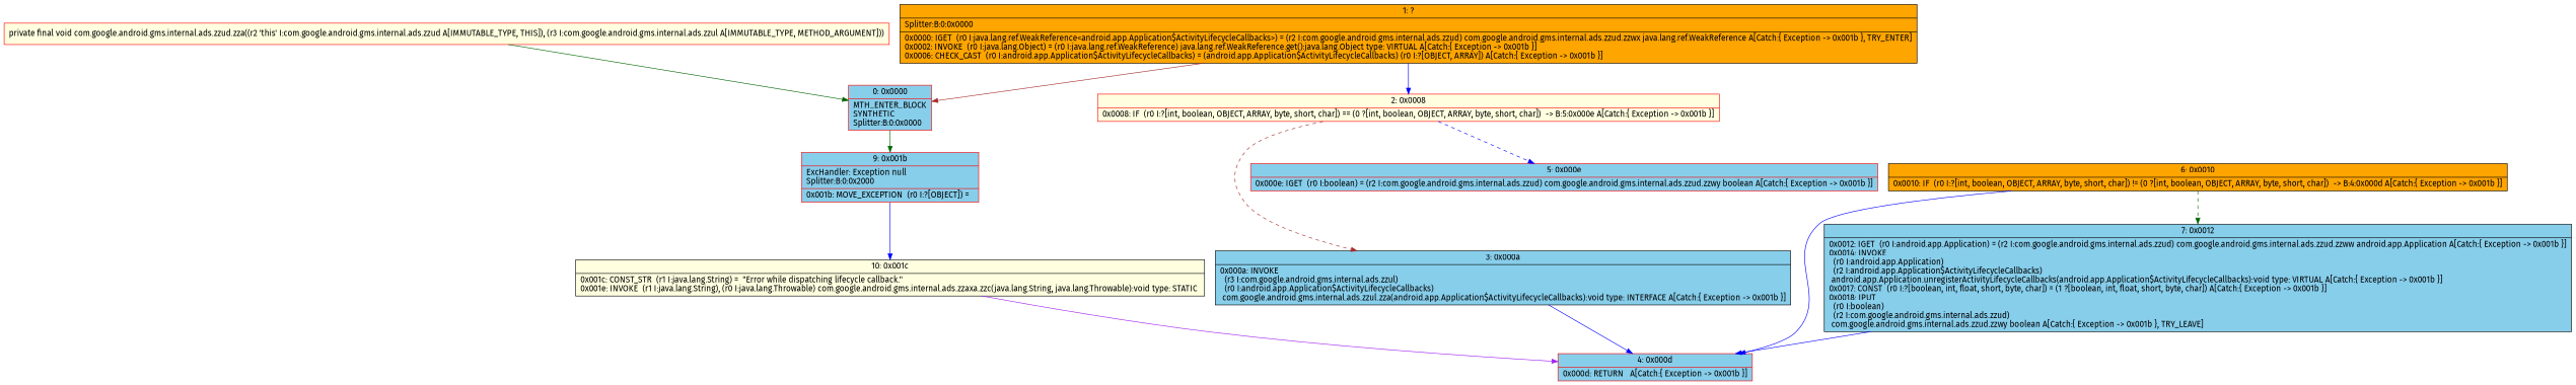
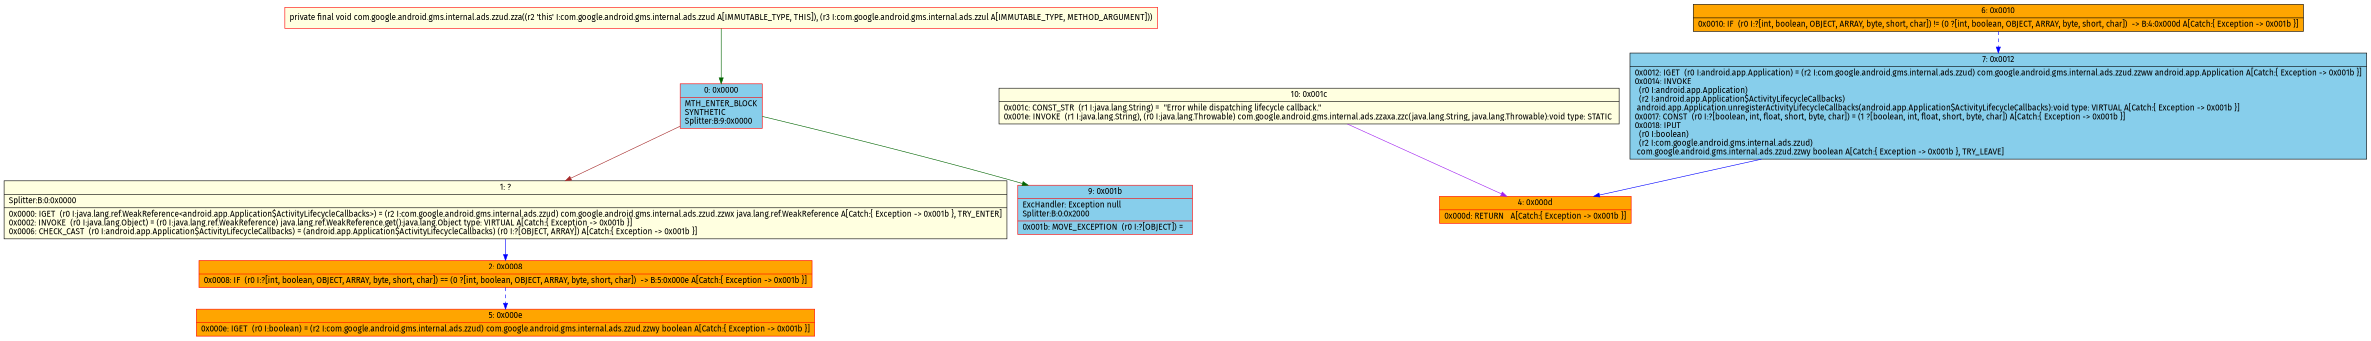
  digraph {
    fontname="Fira Sans"
    node [color=red fillcolor=skyblue fontname="Fira Sans" shape=record style=filled]
    edge [color=blue fontname="Fira Sans"]
-   n1 [label="{0\:\ 0x0000|MTH_ENTER_BLOCK\lSYNTHETIC\lSplitter:B:0:0x0000\l}"]
-   n2 [color=black fillcolor=orange label="{1\:\ ?|Splitter:B:0:0x0000\l|0x0000: IGET  (r0 I:java.lang.ref.WeakReference\<android.app.Application$ActivityLifecycleCallbacks\>) = (r2 I:com.google.android.gms.internal.ads.zzud) com.google.android.gms.internal.ads.zzud.zzwx java.lang.ref.WeakReference A[Catch:\{ Exception \-\> 0x001b \}, TRY_ENTER]\l0x0002: INVOKE  (r0 I:java.lang.Object) = (r0 I:java.lang.ref.WeakReference) java.lang.ref.WeakReference.get():java.lang.Object type: VIRTUAL A[Catch:\{ Exception \-\> 0x001b \}]\l0x0006: CHECK_CAST  (r0 I:android.app.Application$ActivityLifecycleCallbacks) = (android.app.Application$ActivityLifecycleCallbacks) (r0 I:?[OBJECT, ARRAY]) A[Catch:\{ Exception \-\> 0x001b \}]\l}"]
+   n1 [label="{0\:\ 0x0000|MTH_ENTER_BLOCK\lSYNTHETIC\lSplitter:B:9:0x0000\l}"]
+   n2 [color=black fillcolor=lightyellow label="{1\:\ ?|Splitter:B:0:0x0000\l|0x0000: IGET  (r0 I:java.lang.ref.WeakReference\<android.app.Application$ActivityLifecycleCallbacks\>) = (r2 I:com.google.android.gms.internal.ads.zzud) com.google.android.gms.internal.ads.zzud.zzwx java.lang.ref.WeakReference A[Catch:\{ Exception \-\> 0x001b \}, TRY_ENTER]\l0x0002: INVOKE  (r0 I:java.lang.Object) = (r0 I:java.lang.ref.WeakReference) java.lang.ref.WeakReference.get():java.lang.Object type: VIRTUAL A[Catch:\{ Exception \-\> 0x001b \}]\l0x0006: CHECK_CAST  (r0 I:android.app.Application$ActivityLifecycleCallbacks) = (android.app.Application$ActivityLifecycleCallbacks) (r0 I:?[OBJECT, ARRAY]) A[Catch:\{ Exception \-\> 0x001b \}]\l}"]
    n3 [label="{9\:\ 0x001b|ExcHandler: Exception null\lSplitter:B:0:0x2000\l|0x001b: MOVE_EXCEPTION  (r0 I:?[OBJECT]) =  \l}"]
-   n4 [fillcolor=lightyellow label="{2\:\ 0x0008|0x0008: IF  (r0 I:?[int, boolean, OBJECT, ARRAY, byte, short, char]) == (0 ?[int, boolean, OBJECT, ARRAY, byte, short, char])  \-\> B:5:0x000e A[Catch:\{ Exception \-\> 0x001b \}]\l}"]
+   n4 [fillcolor=orange label="{2\:\ 0x0008|0x0008: IF  (r0 I:?[int, boolean, OBJECT, ARRAY, byte, short, char]) == (0 ?[int, boolean, OBJECT, ARRAY, byte, short, char])  \-\> B:5:0x000e A[Catch:\{ Exception \-\> 0x001b \}]\l}"]
    n5 [color=black fillcolor=lightyellow label="{10\:\ 0x001c|0x001c: CONST_STR  (r1 I:java.lang.String) =  \"Error while dispatching lifecycle callback.\" \l0x001e: INVOKE  (r1 I:java.lang.String), (r0 I:java.lang.Throwable) com.google.android.gms.internal.ads.zzaxa.zzc(java.lang.String, java.lang.Throwable):void type: STATIC \l}"]
-   n6 [color=black label="{3\:\ 0x000a|0x000a: INVOKE  \l  (r3 I:com.google.android.gms.internal.ads.zzul)\l  (r0 I:android.app.Application$ActivityLifecycleCallbacks)\l com.google.android.gms.internal.ads.zzul.zza(android.app.Application$ActivityLifecycleCallbacks):void type: INTERFACE A[Catch:\{ Exception \-\> 0x001b \}]\l}"]
-   n7 [label="{5\:\ 0x000e|0x000e: IGET  (r0 I:boolean) = (r2 I:com.google.android.gms.internal.ads.zzud) com.google.android.gms.internal.ads.zzud.zzwy boolean A[Catch:\{ Exception \-\> 0x001b \}]\l}"]
-   n8 [label="{4\:\ 0x000d|0x000d: RETURN   A[Catch:\{ Exception \-\> 0x001b \}]\l}"]
+   n7 [fillcolor=orange label="{5\:\ 0x000e|0x000e: IGET  (r0 I:boolean) = (r2 I:com.google.android.gms.internal.ads.zzud) com.google.android.gms.internal.ads.zzud.zzwy boolean A[Catch:\{ Exception \-\> 0x001b \}]\l}"]
+   n8 [fillcolor=orange label="{4\:\ 0x000d|0x000d: RETURN   A[Catch:\{ Exception \-\> 0x001b \}]\l}"]
    n9 [color=black fillcolor=orange label="{6\:\ 0x0010|0x0010: IF  (r0 I:?[int, boolean, OBJECT, ARRAY, byte, short, char]) != (0 ?[int, boolean, OBJECT, ARRAY, byte, short, char])  \-\> B:4:0x000d A[Catch:\{ Exception \-\> 0x001b \}]\l}"]
    n10 [color=black label="{7\:\ 0x0012|0x0012: IGET  (r0 I:android.app.Application) = (r2 I:com.google.android.gms.internal.ads.zzud) com.google.android.gms.internal.ads.zzud.zzww android.app.Application A[Catch:\{ Exception \-\> 0x001b \}]\l0x0014: INVOKE  \l  (r0 I:android.app.Application)\l  (r2 I:android.app.Application$ActivityLifecycleCallbacks)\l android.app.Application.unregisterActivityLifecycleCallbacks(android.app.Application$ActivityLifecycleCallbacks):void type: VIRTUAL A[Catch:\{ Exception \-\> 0x001b \}]\l0x0017: CONST  (r0 I:?[boolean, int, float, short, byte, char]) = (1 ?[boolean, int, float, short, byte, char]) A[Catch:\{ Exception \-\> 0x001b \}]\l0x0018: IPUT  \l  (r0 I:boolean)\l  (r2 I:com.google.android.gms.internal.ads.zzud)\l com.google.android.gms.internal.ads.zzud.zzwy boolean A[Catch:\{ Exception \-\> 0x001b \}, TRY_LEAVE]\l}"]
    n11 [fillcolor=lightyellow label="{private final void com.google.android.gms.internal.ads.zzud.zza((r2 'this' I:com.google.android.gms.internal.ads.zzud A[IMMUTABLE_TYPE, THIS]), (r3 I:com.google.android.gms.internal.ads.zzul A[IMMUTABLE_TYPE, METHOD_ARGUMENT])) }"]
-   n2 -> n1 [color=brown]
+   n1 -> n2 [color=brown]
    n1 -> n3 [color=darkgreen]
    n2 -> n4
-   n3 -> n5
-   n4 -> n6 [color=brown style=dashed]
    n4 -> n7 [style=dashed]
    n5 -> n8 [color=purple]
-   n6 -> n8
-   n9 -> n8
-   n9 -> n10 [color=darkgreen style=dashed]
+   n9 -> n10 [style=dashed]
    n10 -> n8
    n11 -> n1 [color=darkgreen]
  }
